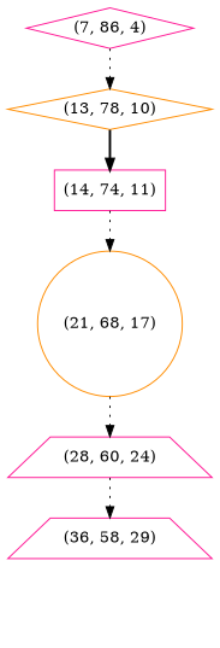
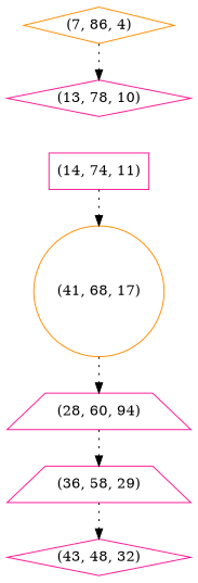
  digraph {
    node [color=deeppink shape=diamond]
    edge [style=dotted]
-   "(7, 86, 4)"
-   "(13, 78, 10)" [color=darkorange]
+   "(7, 86, 4)" [color=darkorange]
+   "(13, 78, 10)"
    "(14, 74, 11)" [shape=box]
-   "(21, 68, 17)" [color=darkorange shape=circle]
-   "(28, 60, 24)" [shape=trapezium]
+   "(21, 68, 17)" [color=darkorange shape=circle label="(41, 68, 17)"]
+   "(28, 60, 24)" [shape=trapezium label="(28, 60, 94)"]
    n6 [label="(36, 58, 29)" shape=trapezium]
+   "(43, 48, 32)"
    "(7, 86, 4)" -> "(13, 78, 10)"
-   "(13, 78, 10)" -> "(14, 74, 11)" [style=bold]
    "(14, 74, 11)" -> "(21, 68, 17)"
    "(21, 68, 17)" -> "(28, 60, 24)"
    "(28, 60, 24)" -> n6
+   n6 -> "(43, 48, 32)"
  }
